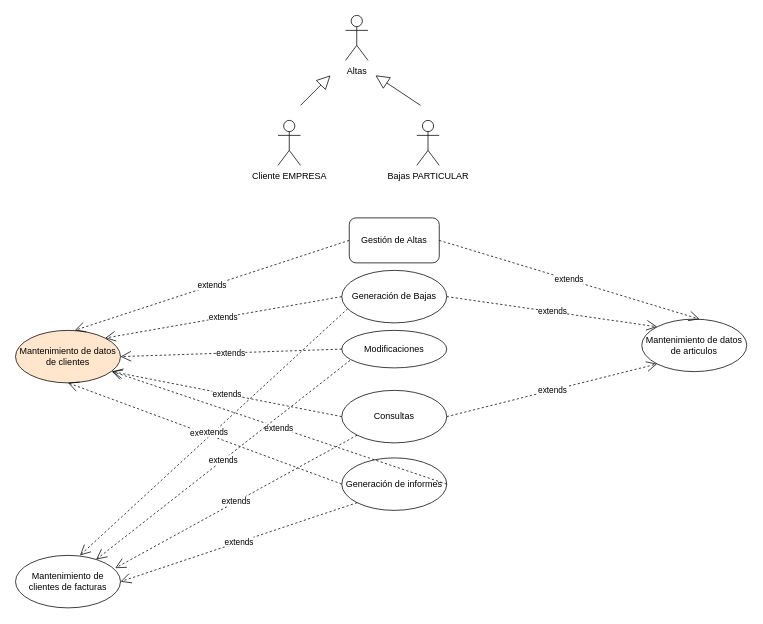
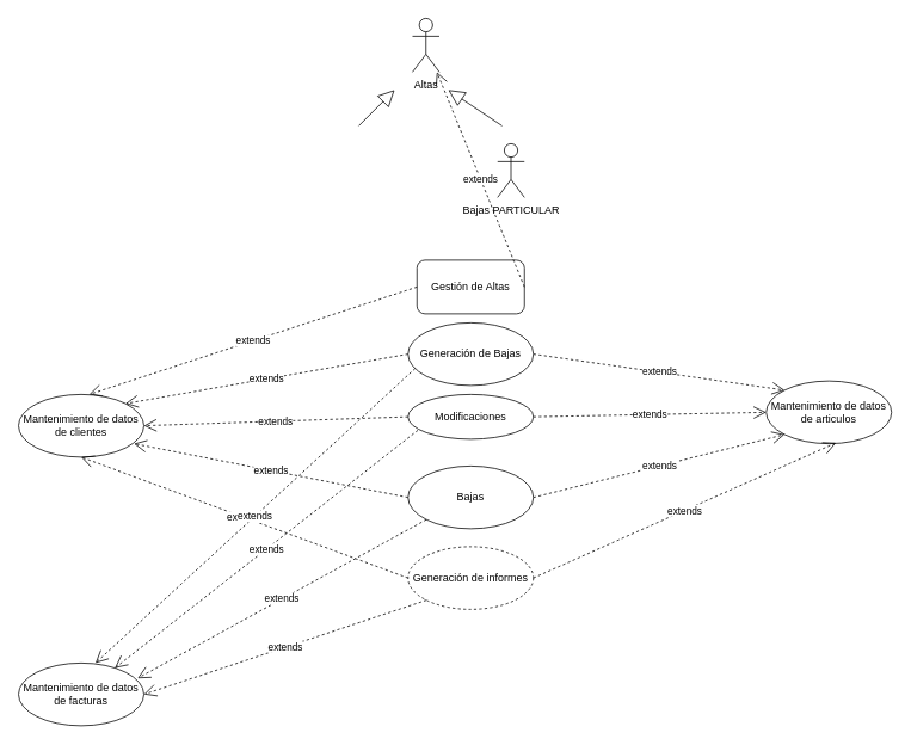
  <mxCell id="0" />
  <mxCell id="1" parent="0" />
- <mxCell id="2" value="Cliente EMPRESA" style="shape=umlActor;verticalLabelPosition=bottom;verticalAlign=top;html=1;" vertex="1" parent="1"><mxGeometry x="370" y="160" width="30" height="60" as="geometry" /></mxCell>
  <mxCell id="3" value="Bajas PARTICULAR" style="shape=umlActor;verticalLabelPosition=bottom;verticalAlign=top;html=1;" vertex="1" parent="1"><mxGeometry x="555" y="160" width="30" height="60" as="geometry" /></mxCell>
  <mxCell id="4" value="Altas" style="shape=umlActor;verticalLabelPosition=bottom;verticalAlign=top;html=1;" vertex="1" parent="1"><mxGeometry x="460" y="20" width="30" height="60" as="geometry" /></mxCell>
  <mxCell id="5" value="" style="endArrow=block;endSize=16;endFill=0;html=1;rounded=0;" edge="1" parent="1"><mxGeometry width="160" relative="1" as="geometry"><mxPoint x="560" y="140" as="sourcePoint" /><mxPoint x="500" y="100" as="targetPoint" /></mxGeometry></mxCell>
  <mxCell id="6" value="" style="endArrow=block;endSize=16;endFill=0;html=1;rounded=0;" edge="1" parent="1"><mxGeometry width="160" relative="1" as="geometry"><mxPoint x="400" y="140" as="sourcePoint" /><mxPoint x="440" y="100" as="targetPoint" /></mxGeometry></mxCell>
- <mxCell id="7" value="Mantenimiento de datos de clientes" style="ellipse;whiteSpace=wrap;html=1;fillColor=#ffe6cc;" vertex="1" parent="1"><mxGeometry x="20" y="440" width="140" height="70" as="geometry" /></mxCell>
+ <mxCell id="7" value="Mantenimiento de datos de clientes" style="ellipse;whiteSpace=wrap;html=1;" vertex="1" parent="1"><mxGeometry x="20" y="440" width="140" height="70" as="geometry" /></mxCell>
  <mxCell id="8" value="Gestión de Altas" style="whiteSpace=wrap;html=1;rounded=1;" vertex="1" parent="1"><mxGeometry x="465" y="290" width="120" height="60" as="geometry" /></mxCell>
  <mxCell id="9" value="Generación de Bajas" style="ellipse;whiteSpace=wrap;html=1;" vertex="1" parent="1"><mxGeometry x="455" y="360" width="140" height="70" as="geometry" /></mxCell>
  <mxCell id="10" value="Modificaciones" style="ellipse;whiteSpace=wrap;html=1;" vertex="1" parent="1"><mxGeometry x="455" y="440" width="140" height="50" as="geometry" /></mxCell>
- <mxCell id="11" value="Consultas" style="ellipse;whiteSpace=wrap;html=1;" vertex="1" parent="1"><mxGeometry x="455" y="520" width="140" height="70" as="geometry" /></mxCell>
+ <mxCell id="11" value="Bajas" style="ellipse;whiteSpace=wrap;html=1;" vertex="1" parent="1"><mxGeometry x="455" y="520" width="140" height="70" as="geometry" /></mxCell>
  <mxCell id="12" value="Mantenimiento de datos de articulos" style="ellipse;whiteSpace=wrap;html=1;" vertex="1" parent="1"><mxGeometry x="855" y="425" width="140" height="70" as="geometry" /></mxCell>
- <mxCell id="13" value="Mantenimiento de clientes de facturas" style="ellipse;whiteSpace=wrap;html=1;" vertex="1" parent="1"><mxGeometry x="20" y="740" width="140" height="70" as="geometry" /></mxCell>
+ <mxCell id="13" value="Mantenimiento de datos de facturas" style="ellipse;whiteSpace=wrap;html=1;" vertex="1" parent="1"><mxGeometry x="20" y="740" width="140" height="70" as="geometry" /></mxCell>
  <mxCell id="14" value="extends" style="endArrow=open;endSize=12;dashed=1;html=1;rounded=0;exitX=0;exitY=0.5;exitDx=0;exitDy=0;entryX=0.564;entryY=0;entryDx=0;entryDy=0;entryPerimeter=0;" edge="1" parent="1" source="8" target="7"><mxGeometry width="160" relative="1" as="geometry"><mxPoint x="420" y="390" as="sourcePoint" /><mxPoint x="160" y="475" as="targetPoint" /></mxGeometry></mxCell>
- <mxCell id="15" value="Generación de informes" style="ellipse;whiteSpace=wrap;html=1;" vertex="1" parent="1"><mxGeometry x="455" y="610" width="140" height="70" as="geometry" /></mxCell>
+ <mxCell id="15" value="Generación de informes" style="ellipse;whiteSpace=wrap;html=1;dashed=1;" vertex="1" parent="1"><mxGeometry x="455" y="610" width="140" height="70" as="geometry" /></mxCell>
  <mxCell id="16" value="extends" style="endArrow=open;endSize=12;dashed=1;html=1;rounded=0;exitX=0;exitY=0.5;exitDx=0;exitDy=0;entryX=1;entryY=0;entryDx=0;entryDy=0;" edge="1" parent="1" source="9" target="7"><mxGeometry width="160" relative="1" as="geometry"><mxPoint x="350" y="490" as="sourcePoint" /><mxPoint x="45" y="645" as="targetPoint" /></mxGeometry></mxCell>
  <mxCell id="17" value="extends" style="endArrow=open;endSize=12;dashed=1;html=1;rounded=0;exitX=0;exitY=0.5;exitDx=0;exitDy=0;entryX=1;entryY=0.5;entryDx=0;entryDy=0;" edge="1" parent="1" source="10" target="7"><mxGeometry width="160" relative="1" as="geometry"><mxPoint x="280" y="540" as="sourcePoint" /><mxPoint x="-25" y="695" as="targetPoint" /></mxGeometry></mxCell>
  <mxCell id="18" value="extends" style="endArrow=open;endSize=12;dashed=1;html=1;rounded=0;exitX=0;exitY=0.5;exitDx=0;exitDy=0;entryX=0.921;entryY=0.786;entryDx=0;entryDy=0;entryPerimeter=0;" edge="1" parent="1" source="11" target="7"><mxGeometry width="160" relative="1" as="geometry"><mxPoint x="340" y="590" as="sourcePoint" /><mxPoint x="35" y="745" as="targetPoint" /></mxGeometry></mxCell>
  <mxCell id="19" value="extends" style="endArrow=open;endSize=12;dashed=1;html=1;rounded=0;exitX=0;exitY=0.5;exitDx=0;exitDy=0;" edge="1" parent="1" source="15"><mxGeometry width="160" relative="1" as="geometry"><mxPoint x="290" y="570" as="sourcePoint" /><mxPoint x="90" y="510" as="targetPoint" /></mxGeometry></mxCell>
- <mxCell id="20" value="extends" style="endArrow=open;endSize=12;dashed=1;html=1;rounded=0;exitX=1;exitY=0.5;exitDx=0;exitDy=0;entryX=0.55;entryY=0;entryDx=0;entryDy=0;entryPerimeter=0;" edge="1" parent="1" source="8" target="12"><mxGeometry width="160" relative="1" as="geometry"><mxPoint x="710" y="320" as="sourcePoint" /><mxPoint x="343.96" y="440" as="targetPoint" /></mxGeometry></mxCell>
+ <mxCell id="20" value="extends" style="endArrow=open;endSize=12;dashed=1;html=1;rounded=0;exitX=1;exitY=0.5;exitDx=0;exitDy=0;" edge="1" parent="1" source="8" target="4"><mxGeometry width="160" relative="1" as="geometry"><mxPoint x="710" y="320" as="sourcePoint" /><mxPoint x="343.96" y="440" as="targetPoint" /></mxGeometry></mxCell>
  <mxCell id="21" value="extends" style="endArrow=open;endSize=12;dashed=1;html=1;rounded=0;exitX=1;exitY=0.5;exitDx=0;exitDy=0;entryX=0;entryY=0;entryDx=0;entryDy=0;" edge="1" parent="1" source="9" target="12"><mxGeometry width="160" relative="1" as="geometry"><mxPoint x="680" y="440" as="sourcePoint" /><mxPoint x="1092" y="560" as="targetPoint" /></mxGeometry></mxCell>
+ <mxCell id="22" value="extends" style="endArrow=open;endSize=12;dashed=1;html=1;rounded=0;exitX=1;exitY=0.5;exitDx=0;exitDy=0;entryX=0;entryY=0.5;entryDx=0;entryDy=0;" edge="1" parent="1" source="10" target="12"><mxGeometry width="160" relative="1" as="geometry"><mxPoint x="670" y="530" as="sourcePoint" /><mxPoint x="1082" y="650" as="targetPoint" /></mxGeometry></mxCell>
  <mxCell id="23" value="extends" style="endArrow=open;endSize=12;dashed=1;html=1;rounded=0;exitX=1;exitY=0.5;exitDx=0;exitDy=0;entryX=0;entryY=1;entryDx=0;entryDy=0;" edge="1" parent="1" source="11" target="12"><mxGeometry width="160" relative="1" as="geometry"><mxPoint x="690" y="570" as="sourcePoint" /><mxPoint x="1102" y="690" as="targetPoint" /></mxGeometry></mxCell>
- <mxCell id="24" value="extends" style="endArrow=open;endSize=12;dashed=1;html=1;rounded=0;exitX=1;exitY=0.5;exitDx=0;exitDy=0;" edge="1" parent="1" source="15" target="7"><mxGeometry width="160" relative="1" as="geometry"><mxPoint x="860" y="620" as="sourcePoint" /><mxPoint x="1272" y="740" as="targetPoint" /></mxGeometry></mxCell>
+ <mxCell id="24" value="extends" style="endArrow=open;endSize=12;dashed=1;html=1;rounded=0;exitX=1;exitY=0.5;exitDx=0;exitDy=0;entryX=0.557;entryY=0.986;entryDx=0;entryDy=0;entryPerimeter=0;" edge="1" parent="1" source="15" target="12"><mxGeometry width="160" relative="1" as="geometry"><mxPoint x="860" y="620" as="sourcePoint" /><mxPoint x="1272" y="740" as="targetPoint" /></mxGeometry></mxCell>
  <mxCell id="25" value="extends" style="endArrow=open;endSize=12;dashed=1;html=1;rounded=0;exitX=0.057;exitY=0.729;exitDx=0;exitDy=0;entryX=0.614;entryY=0;entryDx=0;entryDy=0;entryPerimeter=0;exitPerimeter=0;" edge="1" parent="1" source="9" target="13"><mxGeometry width="160" relative="1" as="geometry"><mxPoint x="290" y="680" as="sourcePoint" /><mxPoint x="-75" y="545" as="targetPoint" /></mxGeometry></mxCell>
  <mxCell id="26" value="extends" style="endArrow=open;endSize=12;dashed=1;html=1;rounded=0;exitX=0.079;exitY=0.8;exitDx=0;exitDy=0;exitPerimeter=0;" edge="1" parent="1" source="10" target="13"><mxGeometry width="160" relative="1" as="geometry"><mxPoint x="290" y="770" as="sourcePoint" /><mxPoint x="-75" y="635" as="targetPoint" /></mxGeometry></mxCell>
  <mxCell id="27" value="extends" style="endArrow=open;endSize=12;dashed=1;html=1;rounded=0;exitX=0;exitY=1;exitDx=0;exitDy=0;entryX=0.95;entryY=0.243;entryDx=0;entryDy=0;entryPerimeter=0;" edge="1" parent="1" source="11" target="13"><mxGeometry width="160" relative="1" as="geometry"><mxPoint x="310" y="750" as="sourcePoint" /><mxPoint x="-55" y="615" as="targetPoint" /></mxGeometry></mxCell>
  <mxCell id="28" value="extends" style="endArrow=open;endSize=12;dashed=1;html=1;rounded=0;exitX=0;exitY=1;exitDx=0;exitDy=0;entryX=1;entryY=0.5;entryDx=0;entryDy=0;" edge="1" parent="1" source="15" target="13"><mxGeometry width="160" relative="1" as="geometry"><mxPoint x="360" y="740" as="sourcePoint" /><mxPoint x="-5" y="605" as="targetPoint" /></mxGeometry></mxCell>
